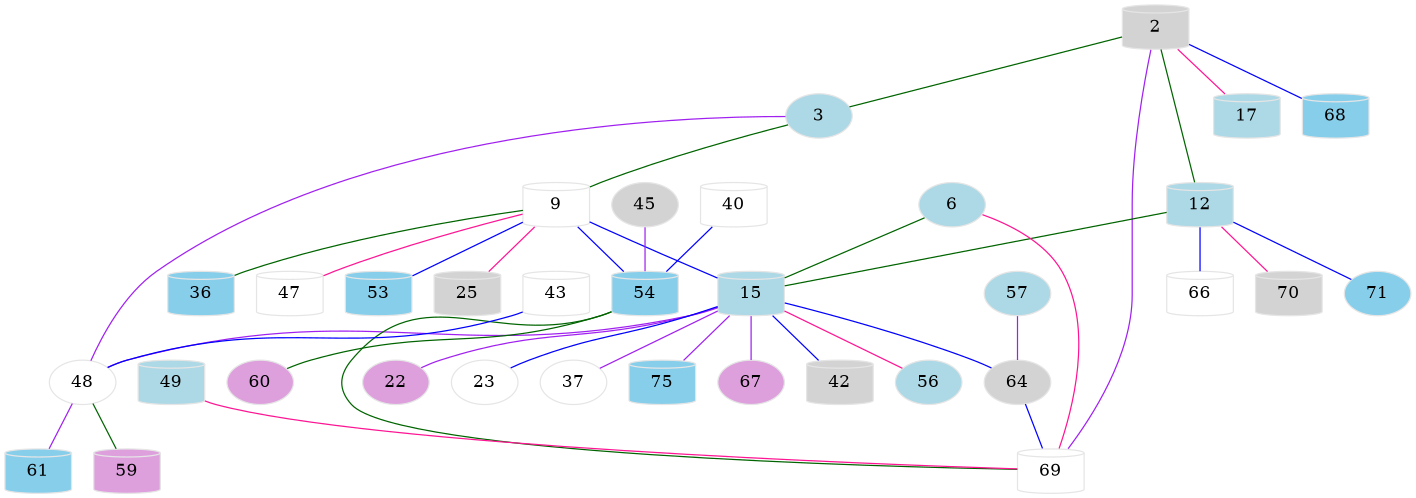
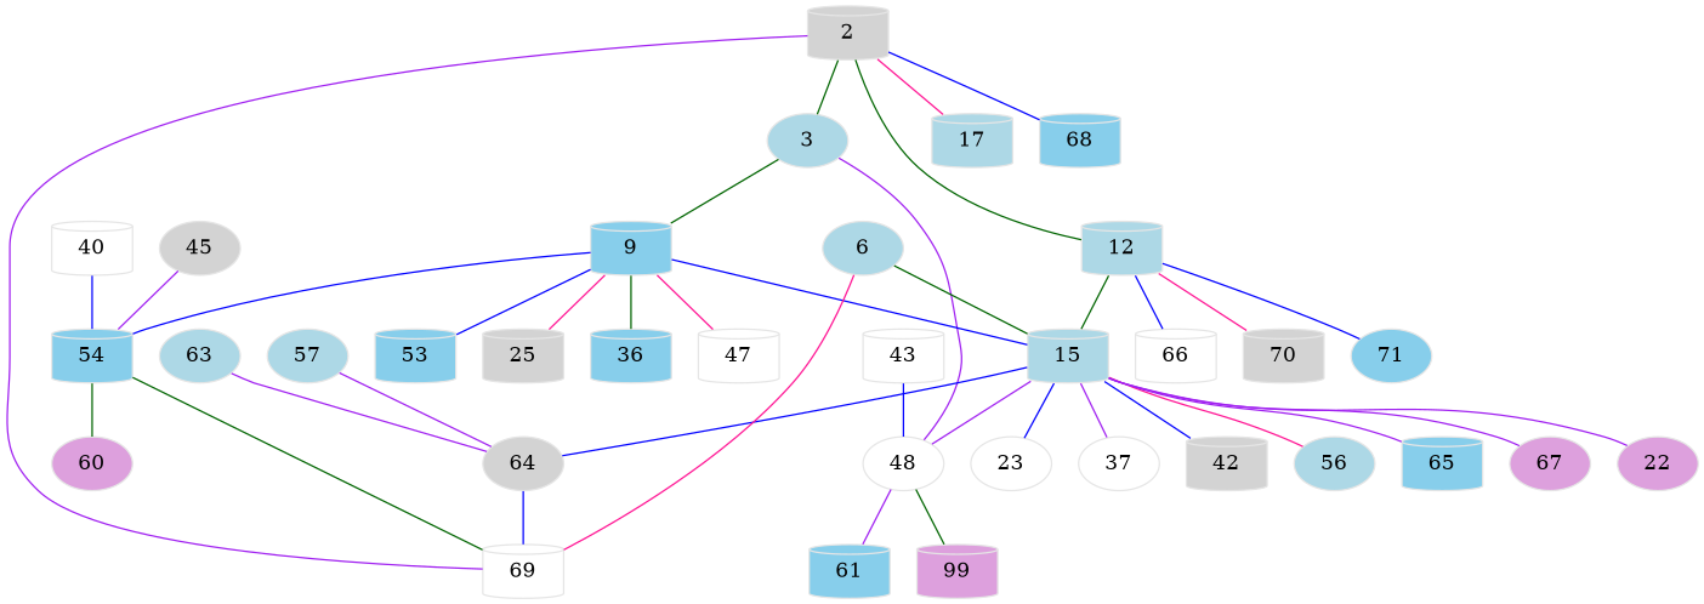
  graph {
    node [color=gray90 fillcolor=lightblue shape=cylinder style=filled]
    edge [color=blue]
    2 [fillcolor=lightgrey super="+1"]
    3 [shape=ellipse]
    12
    17
    68 [fillcolor=skyblue super="+38+39"]
    69 [fillcolor=white super="+27+28+52+5+24+29+31+46"]
-   9 [fillcolor=white super="+8"]
+   9 [fillcolor=skyblue super="+8"]
    48 [fillcolor=white shape=ellipse super="+35+41"]
    15 [super="+13+11"]
    66 [fillcolor=white super="+32"]
    70 [fillcolor=lightgrey super="+62"]
    71 [fillcolor=skyblue shape=ellipse]
    25 [fillcolor=lightgrey]
    36 [fillcolor=skyblue]
    47 [fillcolor=white]
    53 [fillcolor=skyblue]
    54 [fillcolor=skyblue super="+51+7"]
-   59 [fillcolor=plum super="+50"]
+   59 [fillcolor=plum super="+50" label=99]
    61 [fillcolor=skyblue]
    6 [shape=ellipse super="+4"]
    22 [fillcolor=plum shape=ellipse]
    23 [fillcolor=white shape=ellipse]
    37 [fillcolor=white shape=ellipse super="+33"]
    42 [fillcolor=lightgrey]
    56 [shape=ellipse]
    64 [fillcolor=lightgrey shape=ellipse super="+16+58"]
-   65 [fillcolor=skyblue label=75]
+   65 [fillcolor=skyblue]
    67 [fillcolor=plum shape=ellipse super="+21"]
    60 [fillcolor=plum shape=ellipse super="+55"]
    40 [fillcolor=white]
    43 [fillcolor=white]
    45 [fillcolor=lightgrey shape=ellipse super="+26"]
-   49
    57 [shape=ellipse]
+   63 [shape=ellipse]
    2 -- 3 [color=darkgreen weight=2]
    2 -- 12 [color=darkgreen]
    2 -- 17 [color=deeppink]
    2 -- 68
    2 -- 69 [color=purple]
    3 -- 9 [color=darkgreen]
    3 -- 48 [color=purple]
    12 -- 15 [color=darkgreen weight=2]
    12 -- 66
    12 -- 70 [color=deeppink]
    12 -- 71
    9 -- 15 [weight=2]
    9 -- 25 [color=deeppink]
    9 -- 36 [color=darkgreen]
    9 -- 47 [color=deeppink]
    9 -- 53
    9 -- 54 [weight=2]
    48 -- 59 [color=darkgreen]
    48 -- 61 [color=purple]
    15 -- 48 [color=purple weight=2]
    15 -- 22 [color=purple]
    15 -- 23
    15 -- 37 [color=purple]
    15 -- 42
    15 -- 56 [color=deeppink]
    15 -- 64 [weight=2]
    15 -- 65 [color=purple]
    15 -- 67 [color=purple]
    54 -- 69 [color=darkgreen]
    54 -- 60 [color=darkgreen]
    6 -- 69 [color=deeppink weight=2]
    6 -- 15 [color=darkgreen weight=2]
    64 -- 69
    40 -- 54
    43 -- 48
    45 -- 54 [color=purple]
-   49 -- 69 [color=deeppink]
    57 -- 64 [color=purple]
+   63 -- 64 [color=purple]
  }
